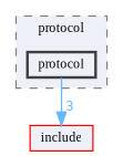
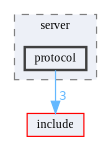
  digraph {
    compound=true
    fontname="Liberation Serif"
    node [fillcolor="#edf0f7" fontname="Liberation Serif" fontsize=10 shape=box]
    n1 [color=grey25 height=0.2 label=protocol style="filled,bold" width=0.4]
    n2 [color=red height=0.2 label=include style=filled width=0.4]
    subgraph cluster_1 {
      bgcolor="#edf0f7"
      fontsize=10
-     label=protocol
+     label=server
      pencolor=grey50
      style="filled,dashed"
      n1
    }
    n1 -> n2 [color=steelblue1 fontcolor=steelblue1 fontname="Liberation Serif" fontsize=10 headlabel=3 labeldistance=1.5 labelfontname=Helvetica labelfontsize=10]
  }
